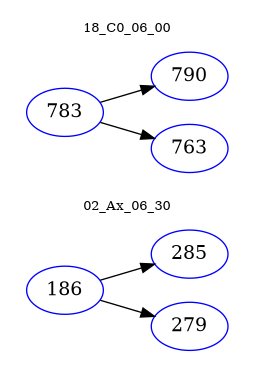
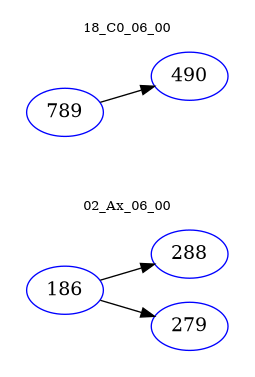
  digraph {
    rankdir=LR
    node [color=blue]
    edge [color=black]
    n1 [label=186]
    n2 [label=279]
-   n3 [label=285]
-   n4 [label=783]
-   n5 [label=763]
-   n6 [label=790]
+   n3 [label=288]
+   n4 [label=789]
+   n6 [label=490]
    subgraph cluster_1 {
      color=white
      fontsize=10
-     label="02_Ax_06_30"
+     label="02_Ax_06_00"
      n1
      n2
      n3
    }
    subgraph cluster_2 {
      color=white
      fontsize=10
      label="18_C0_06_00"
      n4
-     n5
      n6
    }
    n1 -> n2
    n1 -> n3
-   n4 -> n5
    n4 -> n6
  }
